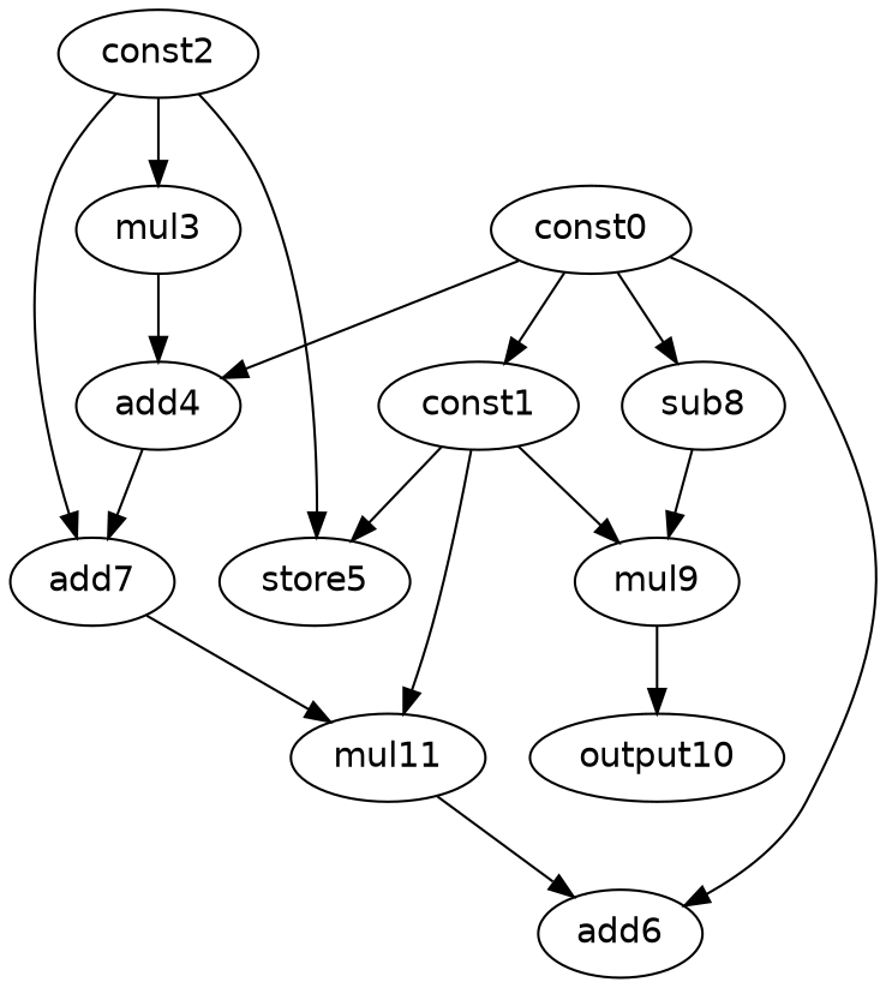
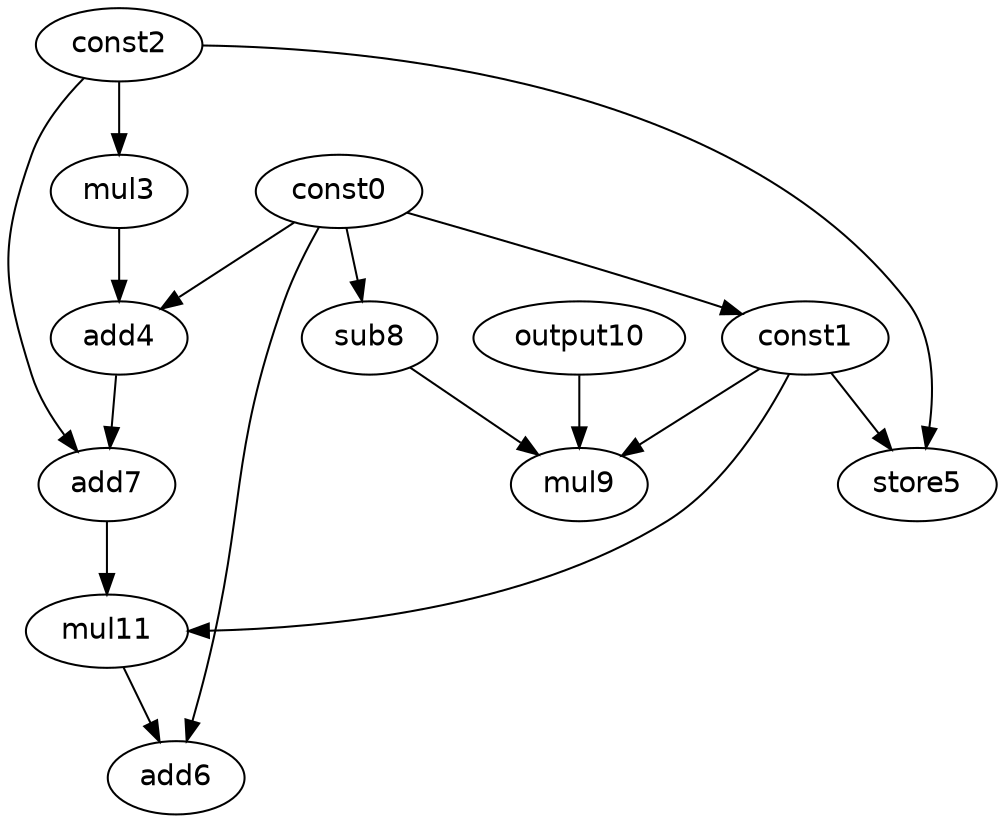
  digraph {
    fontname="DejaVu Sans"
    node [fontname="DejaVu Sans" opcode=add]
    edge [fontname="DejaVu Sans" operand=0]
    add4
    const0 [opcode=const]
    add6
    sub8 [opcode=sub]
    const1 [opcode=const]
    mul3 [opcode=mul]
    add7
    mul9 [opcode=mul]
    store5 [opcode=store]
    mul11 [opcode=mul]
    output10 [opcode=output]
    const2 [opcode=const]
    add4 -> add7 [operand=1]
    const0 -> add4
    const0 -> add6
    const0 -> sub8
    const0 -> const1
    sub8 -> mul9
    const1 -> mul9 [operand=1]
    const1 -> store5
    const1 -> mul11 [operand=1]
    mul3 -> add4 [operand=1]
    add7 -> mul11
-   mul9 -> output10
+   output10 -> mul9
    mul11 -> add6 [operand=1]
    const2 -> mul3 [operand=1]
    const2 -> add7
    const2 -> store5 [operand=1]
  }
